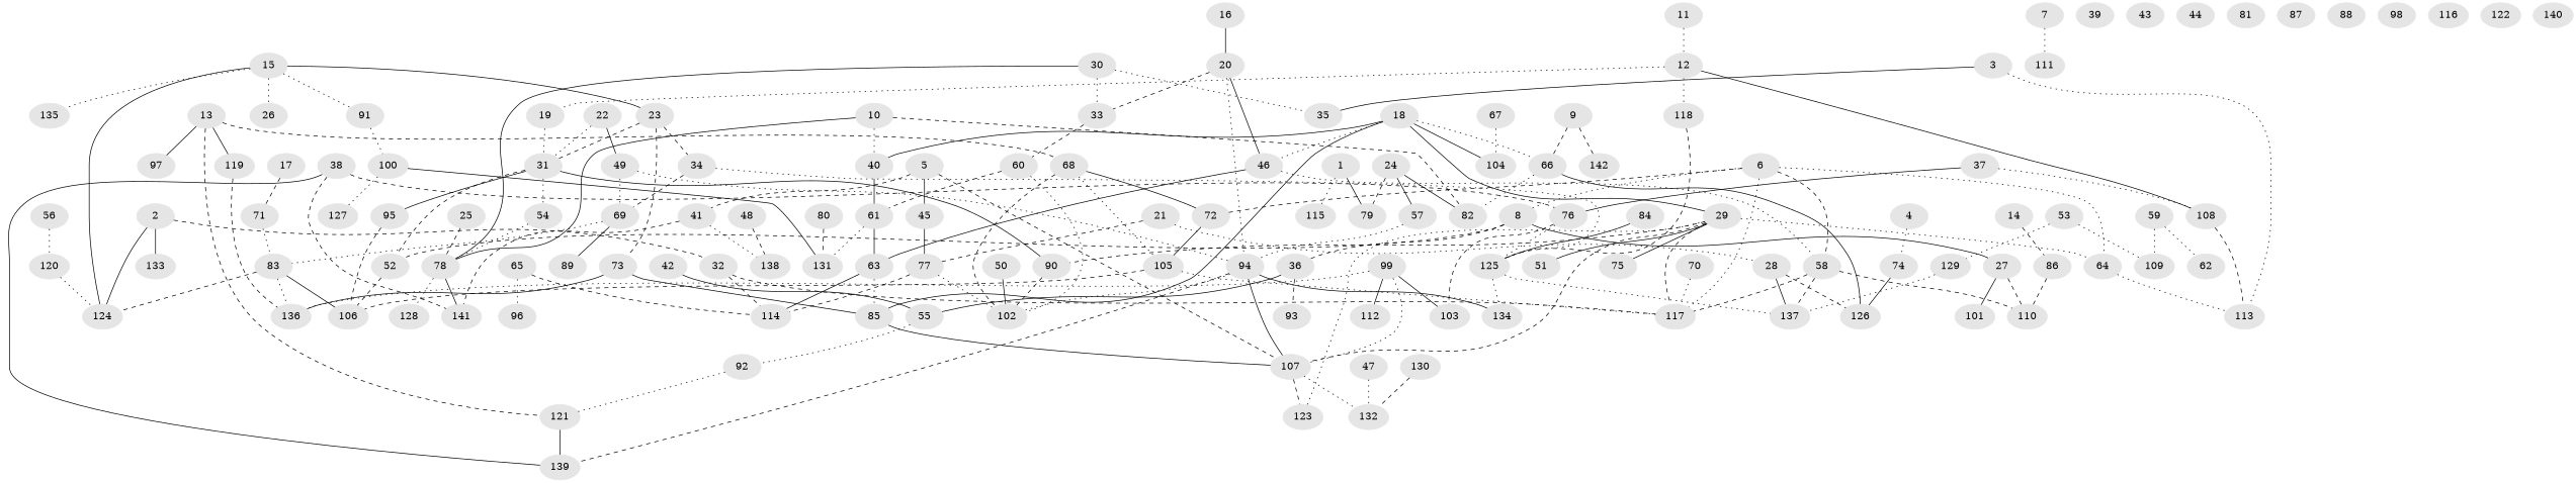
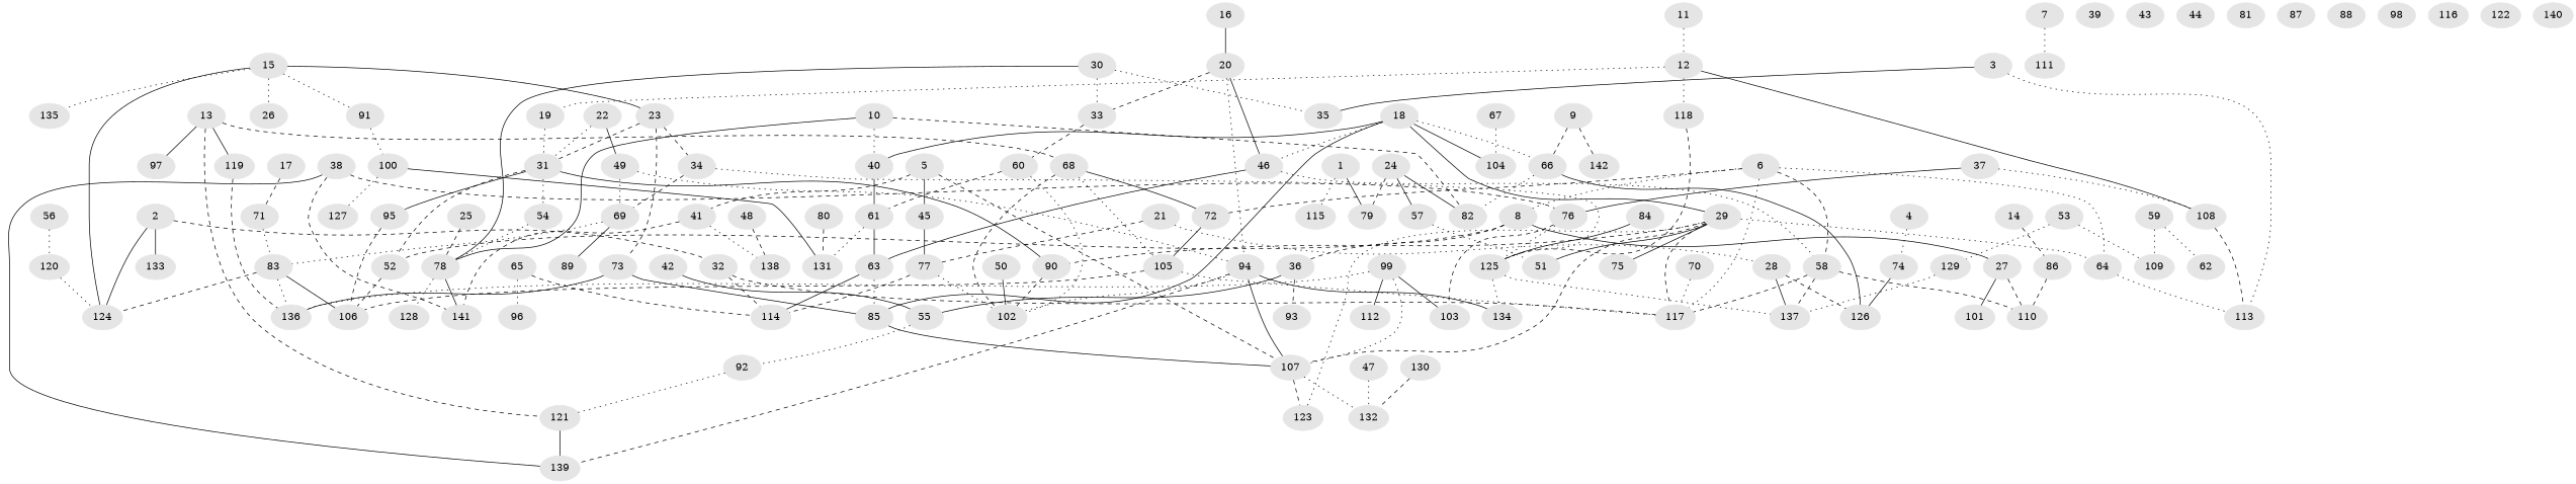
  graph {
    node [color=gray90 style=filled]
    edge [style=dotted]
    1
    79
    115
    2
    32
    124
    133
    117
    114
    3
    35
    113
    4
    74
    126
    5
    41
    45
    107
    141
    138
    77
    123
    132
    6
    8
    58
    64
    72
    27
    36
    52
    110
    137
    105
    7
    111
    101
    55
    93
    106
    9
    66
    142
    82
    10
    40
    78
    61
    128
    11
    12
    19
    108
    118
    31
    125
    13
    68
    97
    119
    121
    102
    136
    139
    14
    86
    15
    23
    26
    91
    135
    34
    73
    100
    16
    20
    46
    33
    94
    17
    71
    83
    18
    29
    85
    104
    51
    75
    90
    63
    54
    95
    60
    134
    21
    28
    22
    49
    69
    24
    57
    25
    30
    89
    92
    37
    76
    103
    38
    39
    131
    42
    43
    44
    47
    48
    50
    53
    109
    129
    56
    120
    59
    62
    65
    96
    67
    70
    80
    81
    84
    87
    88
    127
    98
    99
    112
    116
    122
    130
    140
    1 -- 79 [style=solid]
    1 -- 115
    2 -- 32 [style=dashed]
    2 -- 124 [style=solid]
    2 -- 133 [style=solid]
    32 -- 117 [style=dashed]
    32 -- 114 [style=dashed]
    3 -- 35 [style=solid]
    3 -- 113
    4 -- 74
    74 -- 126 [style=solid]
    5 -- 41 [style=dashed]
    5 -- 45 [style=solid]
    5 -- 107 [style=dashed]
    41 -- 141 [style=dashed]
    41 -- 138
    45 -- 77 [style=solid]
    107 -- 123 [style=dashed]
    107 -- 132
    77 -- 114 [style=dashed]
    77 -- 102
    6 -- 117
    6 -- 8
    6 -- 58 [style=dashed]
    6 -- 64
    6 -- 72 [style=dashed]
    8 -- 27 [style=solid]
    8 -- 36 [style=dashed]
    8 -- 52 [style=dashed]
    58 -- 117 [style=dashed]
    58 -- 110 [style=dashed]
    58 -- 137 [style=dashed]
    64 -- 113
    72 -- 105 [style=solid]
    27 -- 110 [style=dashed]
    27 -- 101 [style=solid]
    36 -- 55 [style=solid]
    36 -- 93 [style=dashed]
    52 -- 106 [style=dashed]
    105 -- 117
    105 -- 106 [style=dashed]
    7 -- 111
    55 -- 92
    9 -- 66 [style=dashed]
    9 -- 142 [style=dashed]
    66 -- 126 [style=solid]
    66 -- 82
    10 -- 82 [style=dashed]
    10 -- 40
    10 -- 78 [style=solid]
    40 -- 61 [style=solid]
    78 -- 141 [style=solid]
    78 -- 128
    61 -- 63 [style=solid]
    61 -- 131
    11 -- 12
    12 -- 19
    12 -- 108 [style=solid]
    12 -- 118
    19 -- 31
    108 -- 113 [style=dashed]
    118 -- 125 [style=dashed]
    31 -- 52 [style=dashed]
    31 -- 90 [style=solid]
    31 -- 54
    31 -- 95 [style=solid]
    125 -- 137
    125 -- 134
    13 -- 68 [style=dashed]
    13 -- 97 [style=solid]
    13 -- 119 [style=solid]
    13 -- 121 [style=dashed]
    68 -- 72 [style=solid]
    68 -- 105
    68 -- 102 [style=dashed]
    119 -- 136 [style=dashed]
    121 -- 139 [style=solid]
    14 -- 86 [style=dashed]
    86 -- 110 [style=dashed]
    15 -- 124 [style=solid]
    15 -- 23 [style=solid]
    15 -- 26
    15 -- 91
    15 -- 135
    23 -- 31 [style=dashed]
    23 -- 34 [style=dashed]
    23 -- 73 [style=dashed]
    91 -- 100
    34 -- 125
    34 -- 69 [style=dashed]
    73 -- 136 [style=solid]
    73 -- 85 [style=solid]
    100 -- 131 [style=solid]
    100 -- 127
    16 -- 20 [style=solid]
    20 -- 46 [style=solid]
    20 -- 33 [style=dashed]
    20 -- 94
    46 -- 58
    46 -- 63 [style=solid]
    33 -- 60 [style=dashed]
    94 -- 107 [style=solid]
    94 -- 102
    94 -- 139 [style=dashed]
    94 -- 134 [style=solid]
    17 -- 71 [style=dashed]
    71 -- 83
    83 -- 124 [style=dashed]
    83 -- 106 [style=solid]
    83 -- 136
    18 -- 66
    18 -- 40 [style=solid]
    18 -- 46
    18 -- 29 [style=solid]
    18 -- 85 [style=solid]
    18 -- 104 [style=solid]
    29 -- 117 [style=dashed]
    29 -- 107 [style=dashed]
    29 -- 123
    29 -- 64
    29 -- 51 [style=solid]
    29 -- 75 [style=solid]
    29 -- 90 [style=dashed]
    85 -- 107 [style=solid]
    90 -- 102 [style=dashed]
    63 -- 114 [style=solid]
    63 -- 85
    54 -- 78
    95 -- 106 [style=dashed]
    60 -- 61 [style=dashed]
    60 -- 102
    21 -- 77 [style=dashed]
    21 -- 28
    28 -- 126 [style=dashed]
    28 -- 137 [style=solid]
    22 -- 31
    22 -- 49 [style=solid]
    49 -- 94
    49 -- 69
    69 -- 83
    69 -- 89 [style=solid]
    24 -- 79 [style=dashed]
    24 -- 82 [style=solid]
    24 -- 57 [style=solid]
-   57 -- 94
+   57 -- 51
    25 -- 78 [style=dashed]
    30 -- 35
    30 -- 78 [style=solid]
    30 -- 33
    92 -- 121
    37 -- 108
    37 -- 76 [style=solid]
    76 -- 125
    76 -- 103 [style=dashed]
    38 -- 141 [style=dashed]
    38 -- 139 [style=solid]
    38 -- 76 [style=dashed]
    42 -- 55 [style=solid]
    47 -- 132
    48 -- 138 [style=dashed]
    50 -- 102 [style=solid]
    53 -- 109
    53 -- 129
    129 -- 137
    56 -- 120
    120 -- 124
    59 -- 109
    59 -- 62
    65 -- 114 [style=dashed]
    65 -- 96
    67 -- 104
    70 -- 117
    80 -- 131 [style=dashed]
    84 -- 125 [style=solid]
    99 -- 107
    99 -- 136
    99 -- 103 [style=solid]
    99 -- 112 [style=solid]
    130 -- 132 [style=dashed]
  }
